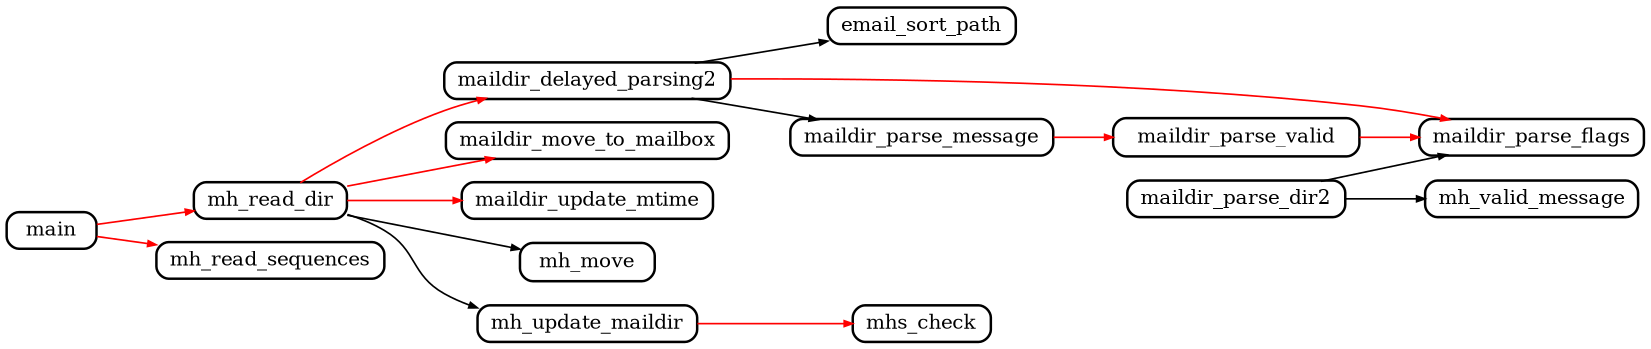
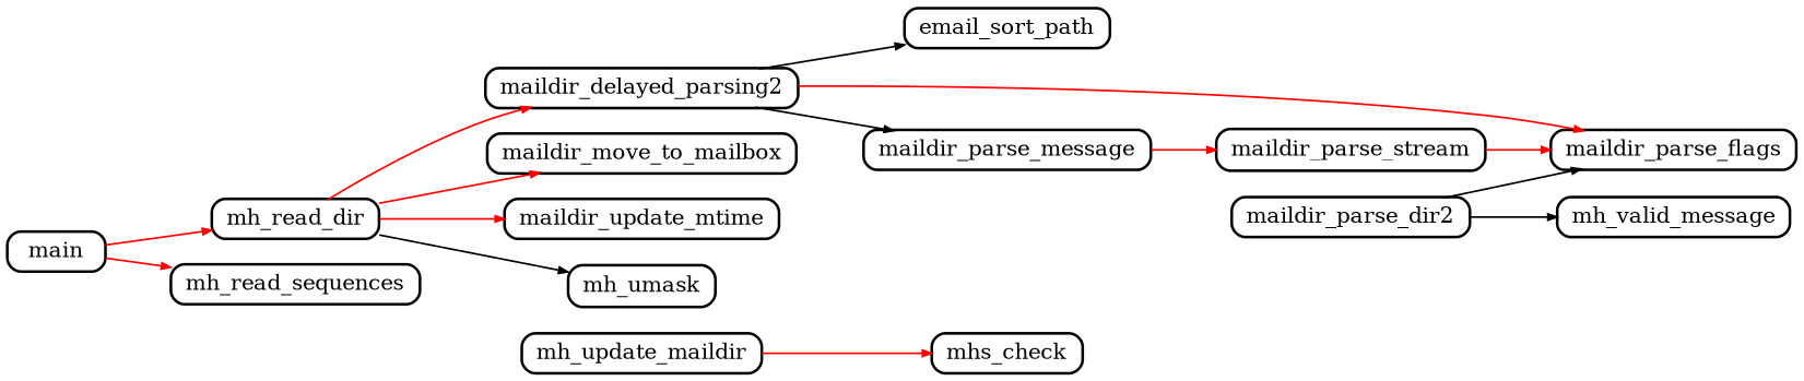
  digraph {
    compound=true
    nodesep=0.2
    rankdir=LR
    ranksep=0.5
    node [color=black fillcolor="#ffffff" fontsize=12 penwidth=1.5 shape=Mrecord style=filled]
    edge [arrowsize=0.5 color=red penwidth=1.0]
    maildir_delayed_parsing2 [height=0.2]
    email_sort_path [height=0.2]
    maildir_parse_flags [height=0.2]
    maildir_parse_message [height=0.2]
-   maildir_parse_stream [height=0.2 label=maildir_parse_valid]
+   maildir_parse_stream [height=0.2]
    maildir_parse_dir2 [height=0.2]
    mh_valid_message [height=0.2]
    main [height=0.2]
    mh_read_dir [height=0.2]
    mh_read_sequences [height=0.2]
    maildir_move_to_mailbox [height=0.2]
    maildir_update_mtime [height=0.2]
-   mh_umask [height=0.2 label=mh_move]
+   mh_umask [height=0.2]
    mh_update_maildir [height=0.2]
    mhs_check [height=0.2]
    maildir_delayed_parsing2 -> email_sort_path [color=black]
    maildir_delayed_parsing2 -> maildir_parse_flags
    maildir_delayed_parsing2 -> maildir_parse_message [color=black]
    maildir_parse_message -> maildir_parse_stream
    maildir_parse_stream -> maildir_parse_flags
    maildir_parse_dir2 -> maildir_parse_flags [color=black]
    maildir_parse_dir2 -> mh_valid_message [color=black]
    main -> mh_read_dir
    main -> mh_read_sequences
    mh_read_dir -> maildir_delayed_parsing2
    mh_read_dir -> maildir_move_to_mailbox
    mh_read_dir -> maildir_update_mtime
    mh_read_dir -> mh_umask [color=black]
-   mh_read_dir -> mh_update_maildir [color=black]
    mh_update_maildir -> mhs_check
  }
